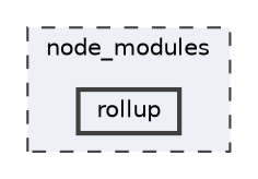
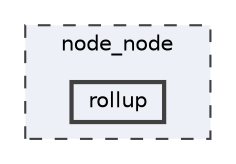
  digraph {
    compound=true
    n1 [color=grey25 fillcolor="#edf0f7" fontname=Helvetica fontsize=10 height=0.2 label=rollup shape=box style="filled,bold" width=0.4]
    subgraph cluster_1 {
      bgcolor="#edf0f7"
      fontname=Helvetica
      fontsize=10
-     label=node_modules
+     label=node_node
      pencolor=grey25
      style="filled,dashed"
      n1
    }
  }
